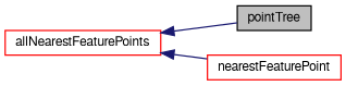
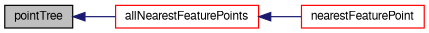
  digraph {
    rankdir=LR
    node [color=red fontname=FreeSans fontsize=10 shape=record]
    edge [color=midnightblue dir=back fontname=FreeSans fontsize=10 labelfontname=FreeSans labelfontsize=10 style=solid]
    n1 [color=black fillcolor=grey75 fontcolor=black height=0.2 label=pointTree style=filled width=0.4]
    n2 [height=0.2 label=allNearestFeaturePoints width=0.4]
    n3 [height=0.2 label=nearestFeaturePoint width=0.4]
-   n2 -> n1
+   n1 -> n2
    n2 -> n3
  }
